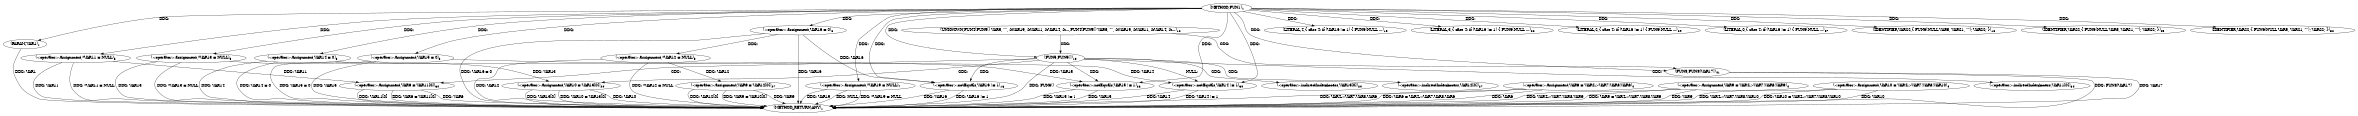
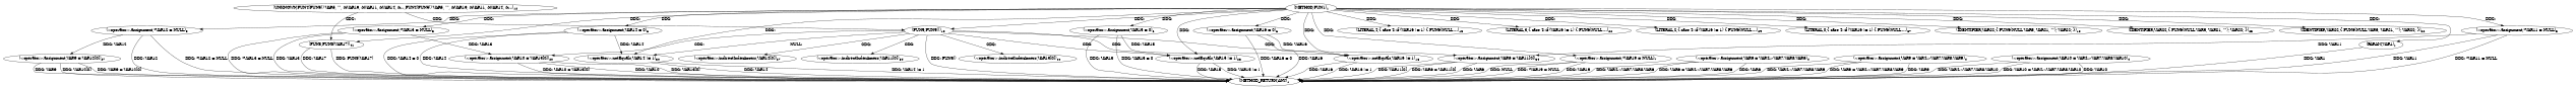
  digraph {
    n1 [label=<(METHOD,FUN1)<SUB>1</SUB>>]
    n2 [label=<(PARAM,VAR1)<SUB>1</SUB>>]
    n3 [label=<(&lt;operator&gt;.assignment,*VAR11 = NULL)<SUB>5</SUB>>]
    n4 [label=<(&lt;operator&gt;.assignment,*VAR12 = NULL)<SUB>5</SUB>>]
    n5 [label=<(&lt;operator&gt;.assignment,*VAR13 = NULL)<SUB>5</SUB>>]
    n6 [label=<(&lt;operator&gt;.assignment,VAR14 = 0)<SUB>6</SUB>>]
    n7 [label=<(&lt;operator&gt;.assignment,VAR15 = 0)<SUB>6</SUB>>]
    n8 [label=<(&lt;operator&gt;.assignment,VAR16 = 0)<SUB>6</SUB>>]
    n9 [label=<(&lt;operator&gt;.assignment,*VAR19 = NULL)<SUB>7</SUB>>]
    n10 [label=<(FUN8,FUN8(VAR17))<SUB>41</SUB>>]
    n11 [label=<(FUN5,FUN5())<SUB>13</SUB>>]
    n12 [label=<(LITERAL,4,{ 		case 4: 			if (VAR16 != 1) { 				FUN6(NULL ...)<SUB>15</SUB>>]
    n13 [label=<(LITERAL,3,{ 		case 4: 			if (VAR16 != 1) { 				FUN6(NULL ...)<SUB>22</SUB>>]
    n14 [label=<(LITERAL,2,{ 		case 4: 			if (VAR16 != 1) { 				FUN6(NULL ...)<SUB>29</SUB>>]
    n15 [label=<(LITERAL,0,{ 		case 4: 			if (VAR16 != 1) { 				FUN6(NULL ...)<SUB>37</SUB>>]
    n16 [label=<(&lt;operator&gt;.notEquals,VAR16 != 1)<SUB>16</SUB>>]
    n17 [label=<(&lt;operator&gt;.notEquals,VAR15 != 1)<SUB>23</SUB>>]
    n18 [label=<(&lt;operator&gt;.notEquals,VAR14 != 1)<SUB>30</SUB>>]
    n19 [label=<(IDENTIFIER,VAR22,{ 				FUN6(NULL VAR5, VAR21, &quot;&quot;); 				VAR22; 			})<SUB>18</SUB>>]
    n20 [label=<(IDENTIFIER,VAR22,{ 				FUN6(NULL VAR5, VAR21, &quot;&quot;); 				VAR22; 			})<SUB>25</SUB>>]
    n21 [label=<(IDENTIFIER,VAR22,{ 				FUN6(NULL VAR5, VAR21, &quot;&quot;); 				VAR22; 			})<SUB>32</SUB>>]
    n22 [label=<(METHOD_RETURN,ANY)<SUB>1</SUB>>]
    n23 [label=<(&lt;operator&gt;.assignment,VAR6 = VAR11[0])<SUB>34</SUB>>]
    n24 [label=<(&lt;operator&gt;.assignment,VAR9 = VAR12[0])<SUB>27</SUB>>]
    n25 [label=<(&lt;operator&gt;.assignment,VAR10 = VAR13[0])<SUB>20</SUB>>]
    n26 [label=<(&lt;operator&gt;.indirectIndexAccess,VAR13[0])<SUB>20</SUB>>]
    n27 [label=<(&lt;operator&gt;.indirectIndexAccess,VAR12[0])<SUB>27</SUB>>]
    n28 [label=<(&lt;operator&gt;.indirectIndexAccess,VAR11[0])<SUB>34</SUB>>]
    n29 [label=<(&lt;operator&gt;.assignment,VAR6 = VAR4-&gt;VAR7.VAR8.VAR6)<SUB>4</SUB>>]
    n30 [label=<(&lt;operator&gt;.assignment,VAR9 = VAR4-&gt;VAR7.VAR8.VAR9)<SUB>4</SUB>>]
    n31 [label=<(&lt;operator&gt;.assignment,VAR10 = VAR4-&gt;VAR7.VAR8.VAR10)<SUB>4</SUB>>]
    n32 [label=<(UNKNOWN,FUN4(FUN5() VAR5, &quot;&quot;, &amp;VAR19, &amp;VAR11, &amp;VAR14, &amp;...,FUN4(FUN5() VAR5, &quot;&quot;, &amp;VAR19, &amp;VAR11, &amp;VAR14, &amp;...)<SUB>12</SUB>>]
    n1 -> n2 [label="DDG: "]
    n1 -> n3 [label="DDG: "]
-   n8 -> n4 [label="DDG: "]
+   n1 -> n4 [label="DDG: "]
    n1 -> n5 [label="DDG: "]
    n1 -> n6 [label="DDG: "]
    n1 -> n7 [label="DDG: "]
    n1 -> n8 [label="DDG: "]
    n1 -> n9 [label="DDG: "]
    n1 -> n10 [label="DDG: "]
    n1 -> n11 [label="DDG: "]
    n1 -> n12 [label="DDG: "]
    n1 -> n13 [label="DDG: "]
    n1 -> n14 [label="DDG: "]
    n1 -> n15 [label="DDG: "]
    n1 -> n16 [label="DDG: "]
    n1 -> n17 [label="DDG: "]
    n1 -> n18 [label="DDG: "]
    n1 -> n19 [label="DDG: "]
    n1 -> n20 [label="DDG: "]
    n1 -> n21 [label="DDG: "]
    n2 -> n22 [label="DDG: VAR1"]
    n3 -> n22 [label="DDG: VAR11"]
    n3 -> n22 [label="DDG: *VAR11 = NULL"]
    n3 -> n23 [label="DDG: VAR11"]
    n4 -> n22 [label="DDG: VAR12"]
    n4 -> n22 [label="DDG: *VAR12 = NULL"]
    n4 -> n24 [label="DDG: VAR12"]
    n5 -> n22 [label="DDG: VAR13"]
    n5 -> n22 [label="DDG: *VAR13 = NULL"]
    n5 -> n25 [label="DDG: VAR13"]
    n6 -> n18 [label="DDG: VAR14"]
    n6 -> n22 [label="DDG: VAR14"]
    n6 -> n22 [label="DDG: VAR14 = 0"]
    n7 -> n17 [label="DDG: VAR15"]
    n7 -> n22 [label="DDG: VAR15"]
    n7 -> n22 [label="DDG: VAR15 = 0"]
    n8 -> n16 [label="DDG: VAR16"]
    n8 -> n22 [label="DDG: VAR16"]
    n8 -> n22 [label="DDG: VAR16 = 0"]
    n9 -> n22 [label="DDG: VAR19"]
    n9 -> n22 [label="DDG: NULL"]
    n9 -> n22 [label="DDG: *VAR19 = NULL"]
    n10 -> n22 [label="DDG: VAR17"]
    n10 -> n22 [label="DDG: FUN8(VAR17)"]
    n11 -> n16 [label="CDG: "]
    n11 -> n17 [label="CDG: "]
    n11 -> n18 [label="NULL: "]
    n11 -> n22 [label="DDG: FUN5()"]
    n11 -> n23 [label="CDG: "]
    n11 -> n25 [label="CDG: "]
    n11 -> n26 [label="CDG: "]
    n11 -> n27 [label="CDG: "]
    n11 -> n28 [label="CDG: "]
    n16 -> n22 [label="DDG: VAR16"]
    n16 -> n22 [label="DDG: VAR16 != 1"]
    n17 -> n22 [label="DDG: VAR15"]
    n17 -> n22 [label="DDG: VAR15 != 1"]
    n18 -> n22 [label="DDG: VAR14"]
    n18 -> n22 [label="DDG: VAR14 != 1"]
    n23 -> n22 [label="DDG: VAR6"]
    n23 -> n22 [label="DDG: VAR11[0]"]
    n23 -> n22 [label="DDG: VAR6 = VAR11[0]"]
    n24 -> n22 [label="DDG: VAR9"]
    n24 -> n22 [label="DDG: VAR12[0]"]
    n24 -> n22 [label="DDG: VAR9 = VAR12[0]"]
    n25 -> n22 [label="DDG: VAR10"]
    n25 -> n22 [label="DDG: VAR13[0]"]
    n25 -> n22 [label="DDG: VAR10 = VAR13[0]"]
    n29 -> n22 [label="DDG: VAR6"]
    n29 -> n22 [label="DDG: VAR4-&gt;VAR7.VAR8.VAR6"]
    n29 -> n22 [label="DDG: VAR6 = VAR4-&gt;VAR7.VAR8.VAR6"]
    n30 -> n22 [label="DDG: VAR9"]
    n30 -> n22 [label="DDG: VAR4-&gt;VAR7.VAR8.VAR9"]
    n30 -> n22 [label="DDG: VAR9 = VAR4-&gt;VAR7.VAR8.VAR9"]
    n31 -> n22 [label="DDG: VAR10"]
    n31 -> n22 [label="DDG: VAR4-&gt;VAR7.VAR8.VAR10"]
    n31 -> n22 [label="DDG: VAR10 = VAR4-&gt;VAR7.VAR8.VAR10"]
    n32 -> n10 [label="CDG: "]
    n32 -> n11 [label="CDG: "]
  }
